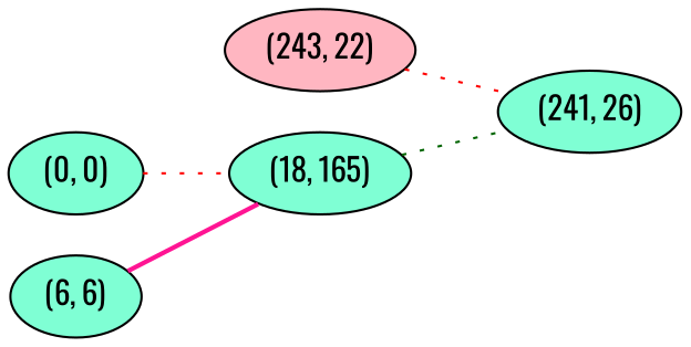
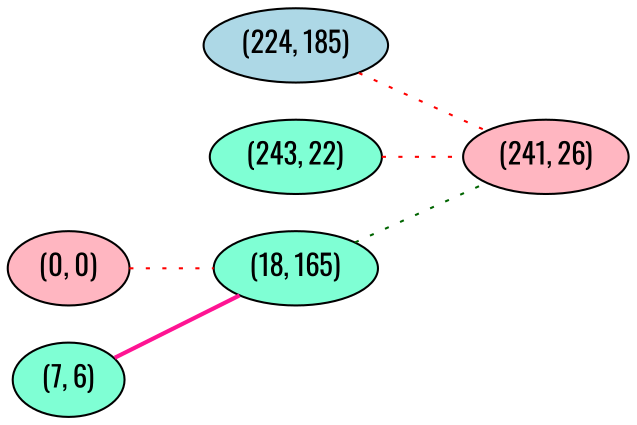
  graph {
    fontname=Oswald
    rankdir=LR
    node [fillcolor=lightpink fontname=Oswald style=filled]
    edge [color=red fontname=Oswald style=dotted weight=1]
    "(18, 165)" [fillcolor=aquamarine]
-   "(0, 0)" [fillcolor=aquamarine]
-   "(6, 6)" [fillcolor=aquamarine]
-   "(241, 26)" [fillcolor=aquamarine]
-   "(243, 22)"
+   "(0, 0)"
+   "(6, 6)" [fillcolor=aquamarine label="(7, 6)"]
+   "(241, 26)"
+   "(224, 185)" [fillcolor=lightblue]
+   "(243, 22)" [fillcolor=aquamarine]
    "(18, 165)" -- "(241, 26)" [color=darkgreen]
    "(0, 0)" -- "(18, 165)" [weight=4]
    "(6, 6)" -- "(18, 165)" [color=deeppink style=bold]
+   "(224, 185)" -- "(241, 26)"
    "(243, 22)" -- "(241, 26)"
  }
